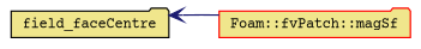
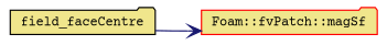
  digraph {
    rankdir=LR
    fontname="Courier Prime"
    node [fillcolor=khaki fontname="Courier Prime" fontsize=10 shape=folder style=filled]
    n1 [color=black fontcolor=black height=0.2 label=field_faceCentre width=0.4]
    n2 [color=red height=0.2 label="Foam::fvPatch::magSf" width=0.4]
-   n2 -> n1 [color=midnightblue fontname="Courier Prime" fontsize=10 labelfontname=Helvetica labelfontsize=10 style=solid arrowhead=vee]
+   n1 -> n2 [color=midnightblue fontname="Courier Prime" fontsize=10 labelfontname=Helvetica labelfontsize=10 style=solid arrowhead=vee]
  }
